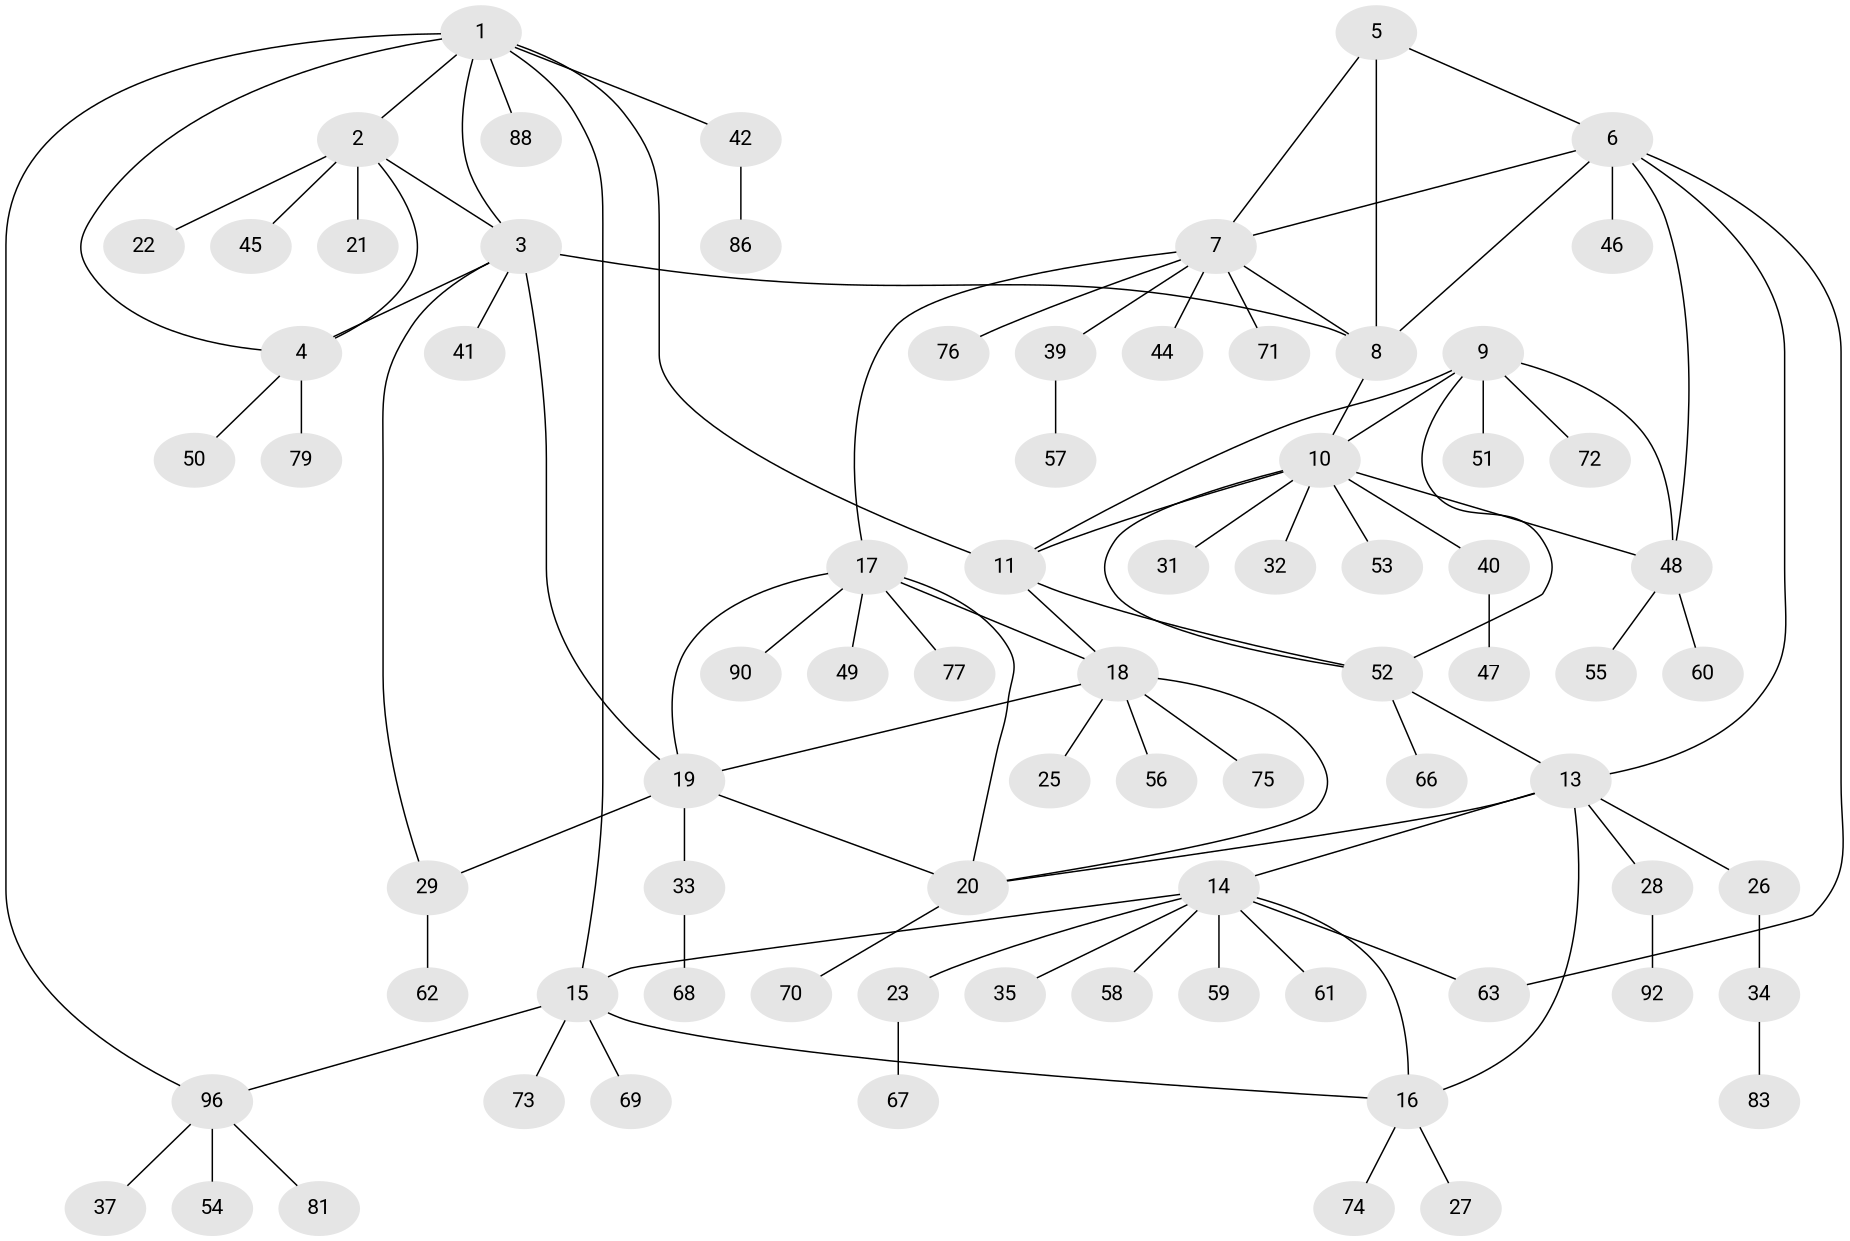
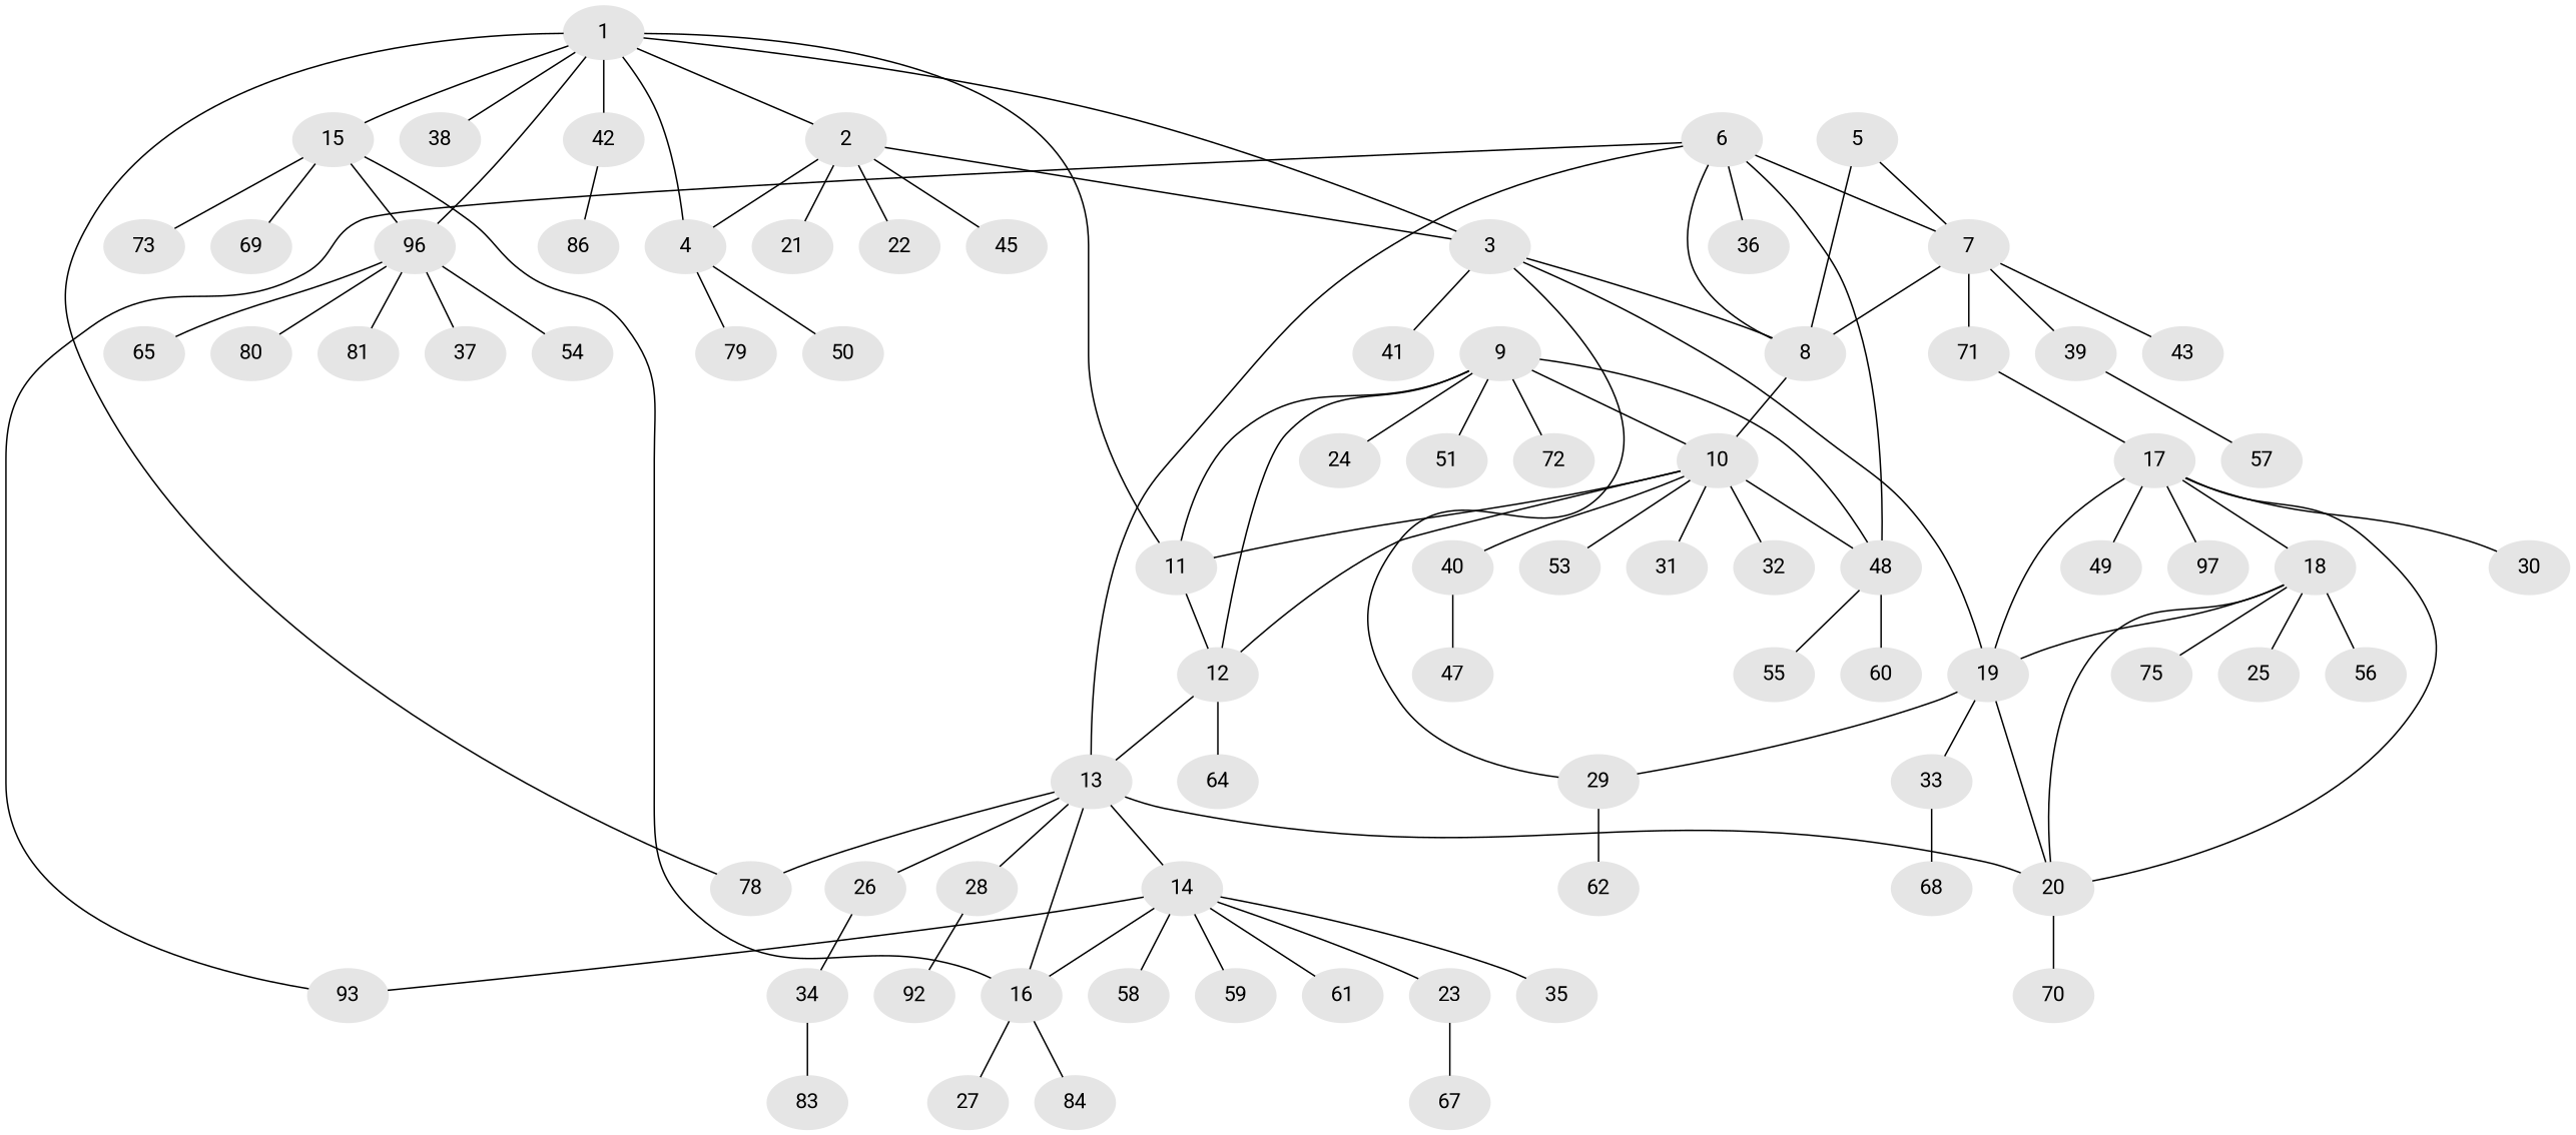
  graph {
    fontname=Roboto
    node [color=gray90 fontname=Roboto style=filled]
    edge [fontname=Roboto]
    1
    2
    3
    4
    11
    15
    n7 [label=96]
-   38 [label=88]
+   38
    42
+   78
    21
    22
    45
    8
    19
    29
    41
    50
    79
-   12 [label=52]
+   12
    18
    16
    69
    73
    37
    54
+   65
+   80
    81
    n30 [label=86]
    10
    20
    33
    62
    5
    6
    7
    13
-   46
+   46 [label=36]
    48
-   63
+   63 [label=93]
    17
    39
-   44
+   44 [label=43]
    71
-   76
    14
    26
    28
    55
    60
-   30 [label=90]
+   30
    49
-   77
+   77 [label=97]
    57
    31
    32
    40
    53
    9
+   24
    51
    72
-   64 [label=66]
+   64
    47
    25
    56
    75
    23
    35
    58
    59
    61
    27
-   74
+   74 [label=84]
    70
    34
    n78 [label=92]
    67
    68
    n81 [label=83]
    1 -- 2
    1 -- 3
    1 -- 4
    1 -- 11
    1 -- 15
    1 -- n7
    1 -- 38
    1 -- 42
+   1 -- 78
    2 -- 3
    2 -- 4
    2 -- 21
    2 -- 22
    2 -- 45
-   3 -- 4
    3 -- 8
    3 -- 19
    3 -- 29
    3 -- 41
    4 -- 50
    4 -- 79
    11 -- 12
-   11 -- 18
    15 -- n7
    15 -- 16
    15 -- 69
    15 -- 73
    n7 -- 37
    n7 -- 54
+   n7 -- 65
+   n7 -- 80
    n7 -- 81
    42 -- n30
    8 -- 10
    19 -- 29
    19 -- 20
    19 -- 33
    29 -- 62
    12 -- 13
    12 -- 64
    18 -- 19
    18 -- 20
    18 -- 25
    18 -- 56
    18 -- 75
    16 -- 27
    16 -- 74
    10 -- 11
    10 -- 12
    10 -- 48
    10 -- 31
    10 -- 32
    10 -- 40
    10 -- 53
    20 -- 70
    33 -- 68
    5 -- 8
-   5 -- 6
    5 -- 7
    6 -- 8
    6 -- 7
    6 -- 13
    6 -- 46
    6 -- 48
    6 -- 63
    7 -- 8
-   7 -- 17
+   71 -- 17
    7 -- 39
    7 -- 44
    7 -- 71
-   7 -- 76
+   13 -- 78
    13 -- 16
    13 -- 20
    13 -- 14
    13 -- 26
    13 -- 28
    48 -- 55
    48 -- 60
    17 -- 19
    17 -- 18
    17 -- 20
    17 -- 30
    17 -- 49
    17 -- 77
    39 -- 57
-   14 -- 15
    14 -- 16
    14 -- 63
    14 -- 23
    14 -- 35
    14 -- 58
    14 -- 59
    14 -- 61
    26 -- 34
    28 -- n78
    40 -- 47
    9 -- 11
    9 -- 12
    9 -- 10
    9 -- 48
+   9 -- 24
    9 -- 51
    9 -- 72
    23 -- 67
    34 -- n81
  }
